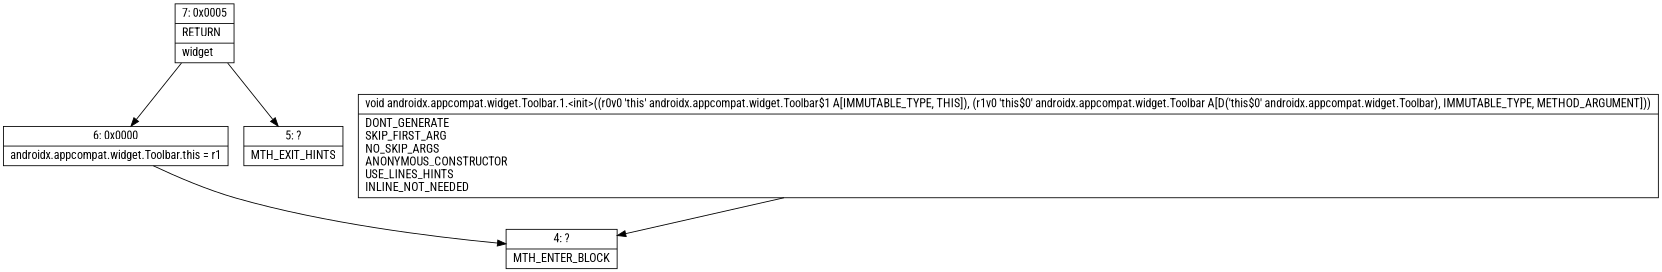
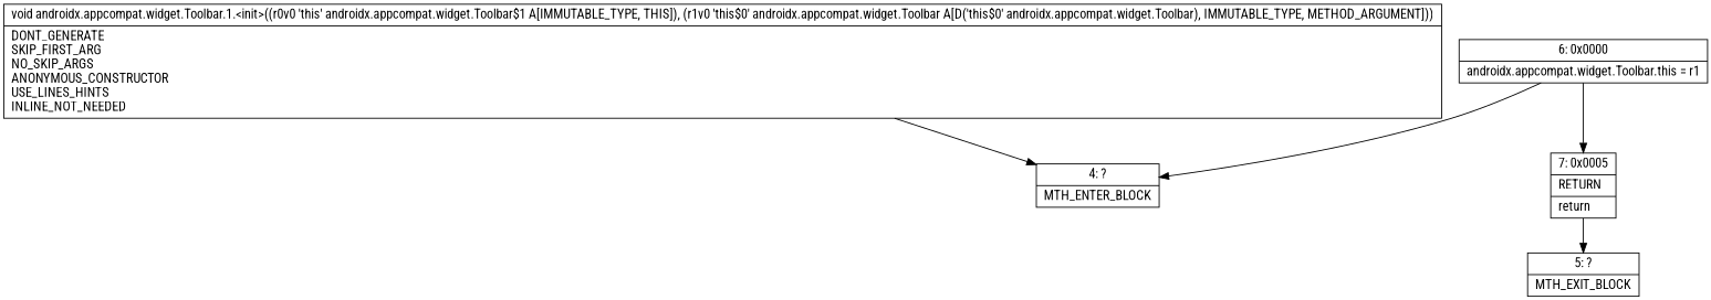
  digraph {
    fontname="Roboto Condensed"
    node [fontname="Roboto Condensed" shape=record]
    edge [fontname="Roboto Condensed"]
    n1 [label="{4\:\ ?|MTH_ENTER_BLOCK\l}"]
    n2 [label="{6\:\ 0x0000|androidx.appcompat.widget.Toolbar.this = r1\l}"]
-   n3 [label="{7\:\ 0x0005|RETURN\l|widget\l}"]
-   n4 [label="{5\:\ ?|MTH_EXIT_HINTS\l}"]
+   n3 [label="{7\:\ 0x0005|RETURN\l|return\l}"]
+   n4 [label="{5\:\ ?|MTH_EXIT_BLOCK\l}"]
    n5 [label="{void androidx.appcompat.widget.Toolbar.1.\<init\>((r0v0 'this' androidx.appcompat.widget.Toolbar$1 A[IMMUTABLE_TYPE, THIS]), (r1v0 'this$0' androidx.appcompat.widget.Toolbar A[D('this$0' androidx.appcompat.widget.Toolbar), IMMUTABLE_TYPE, METHOD_ARGUMENT]))  | DONT_GENERATE\lSKIP_FIRST_ARG\lNO_SKIP_ARGS\lANONYMOUS_CONSTRUCTOR\lUSE_LINES_HINTS\lINLINE_NOT_NEEDED\l}"]
    n2 -> n1
-   n3 -> n2
+   n2 -> n3
    n3 -> n4
    n5 -> n1
  }
